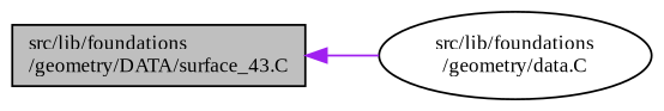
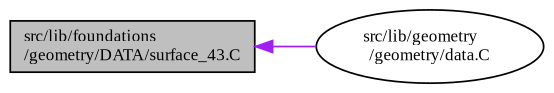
  digraph {
    rankdir=LR
    fontname="Liberation Serif"
    node [color=black fontname="Liberation Serif" fontsize=10 style=filled]
    n1 [fillcolor=grey75 fontcolor=black height=0.2 label="src/lib/foundations\l/geometry/DATA/surface_43.C" shape=box width=0.4]
-   n2 [fillcolor=white height=0.2 label="src/lib/foundations\l/geometry/data.C" shape=ellipse width=0.4]
+   n2 [fillcolor=white height=0.2 label="src/lib/geometry\l/geometry/data.C" shape=ellipse width=0.4]
    n1 -> n2 [color=purple dir=back fontname="Liberation Serif" fontsize=10 labelfontname=Helvetica labelfontsize=10 style=solid]
  }
